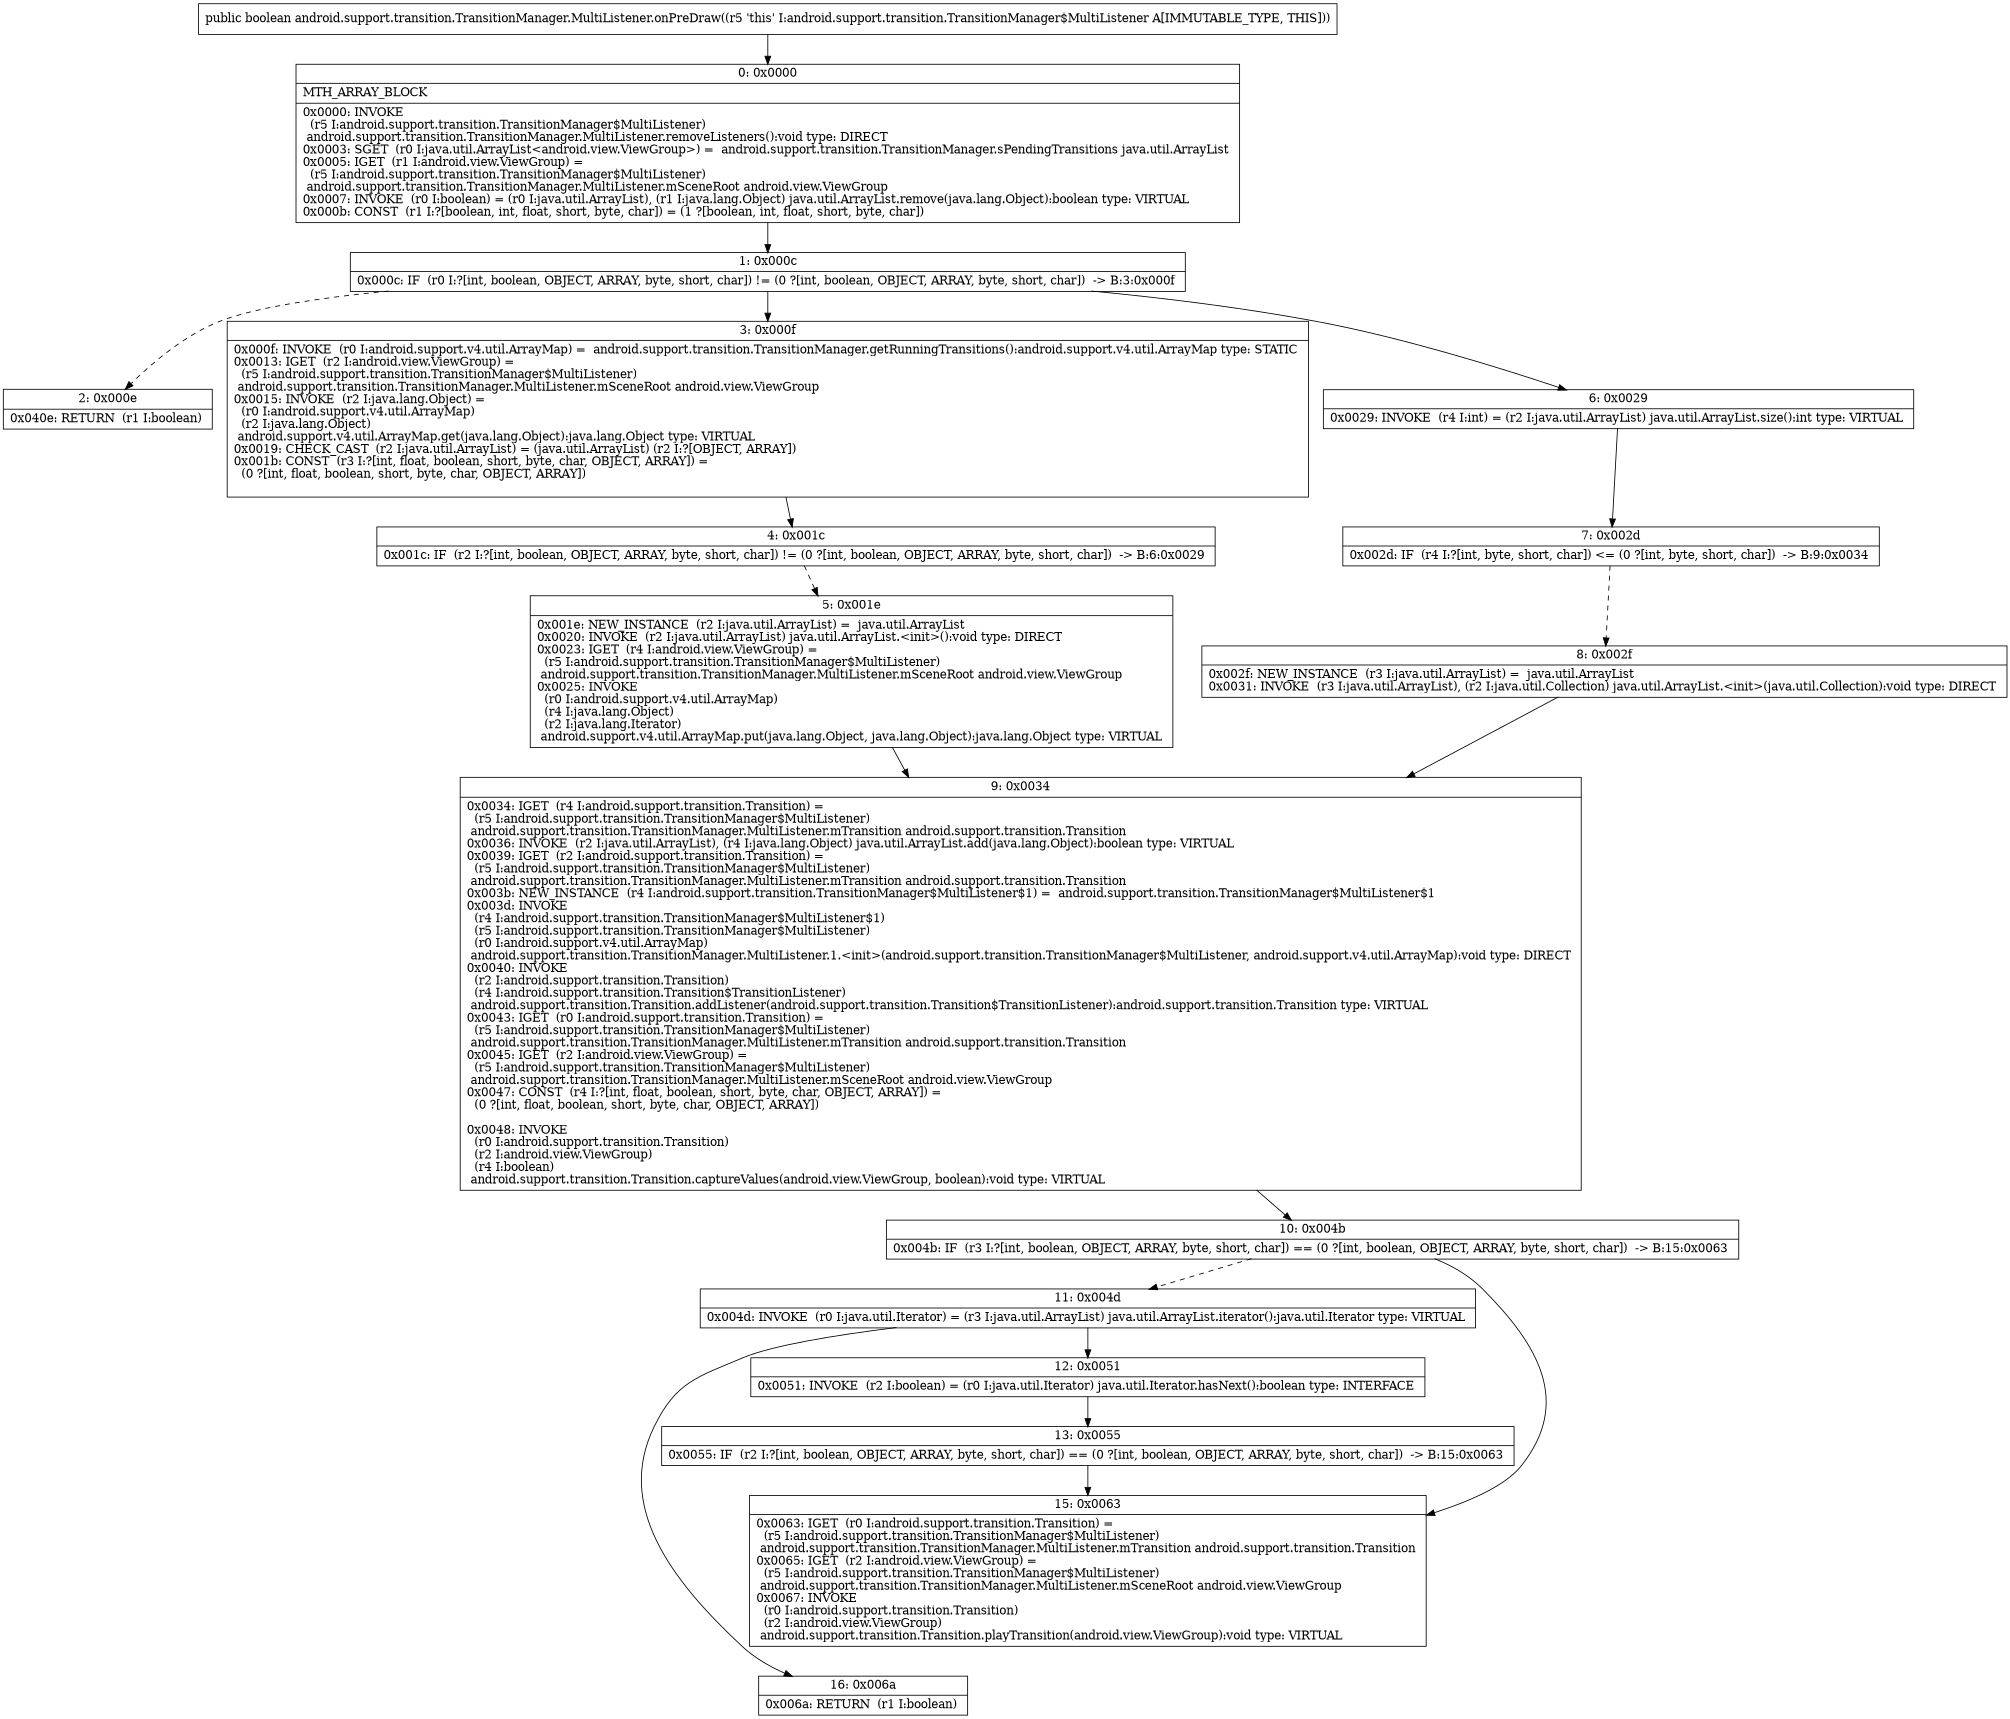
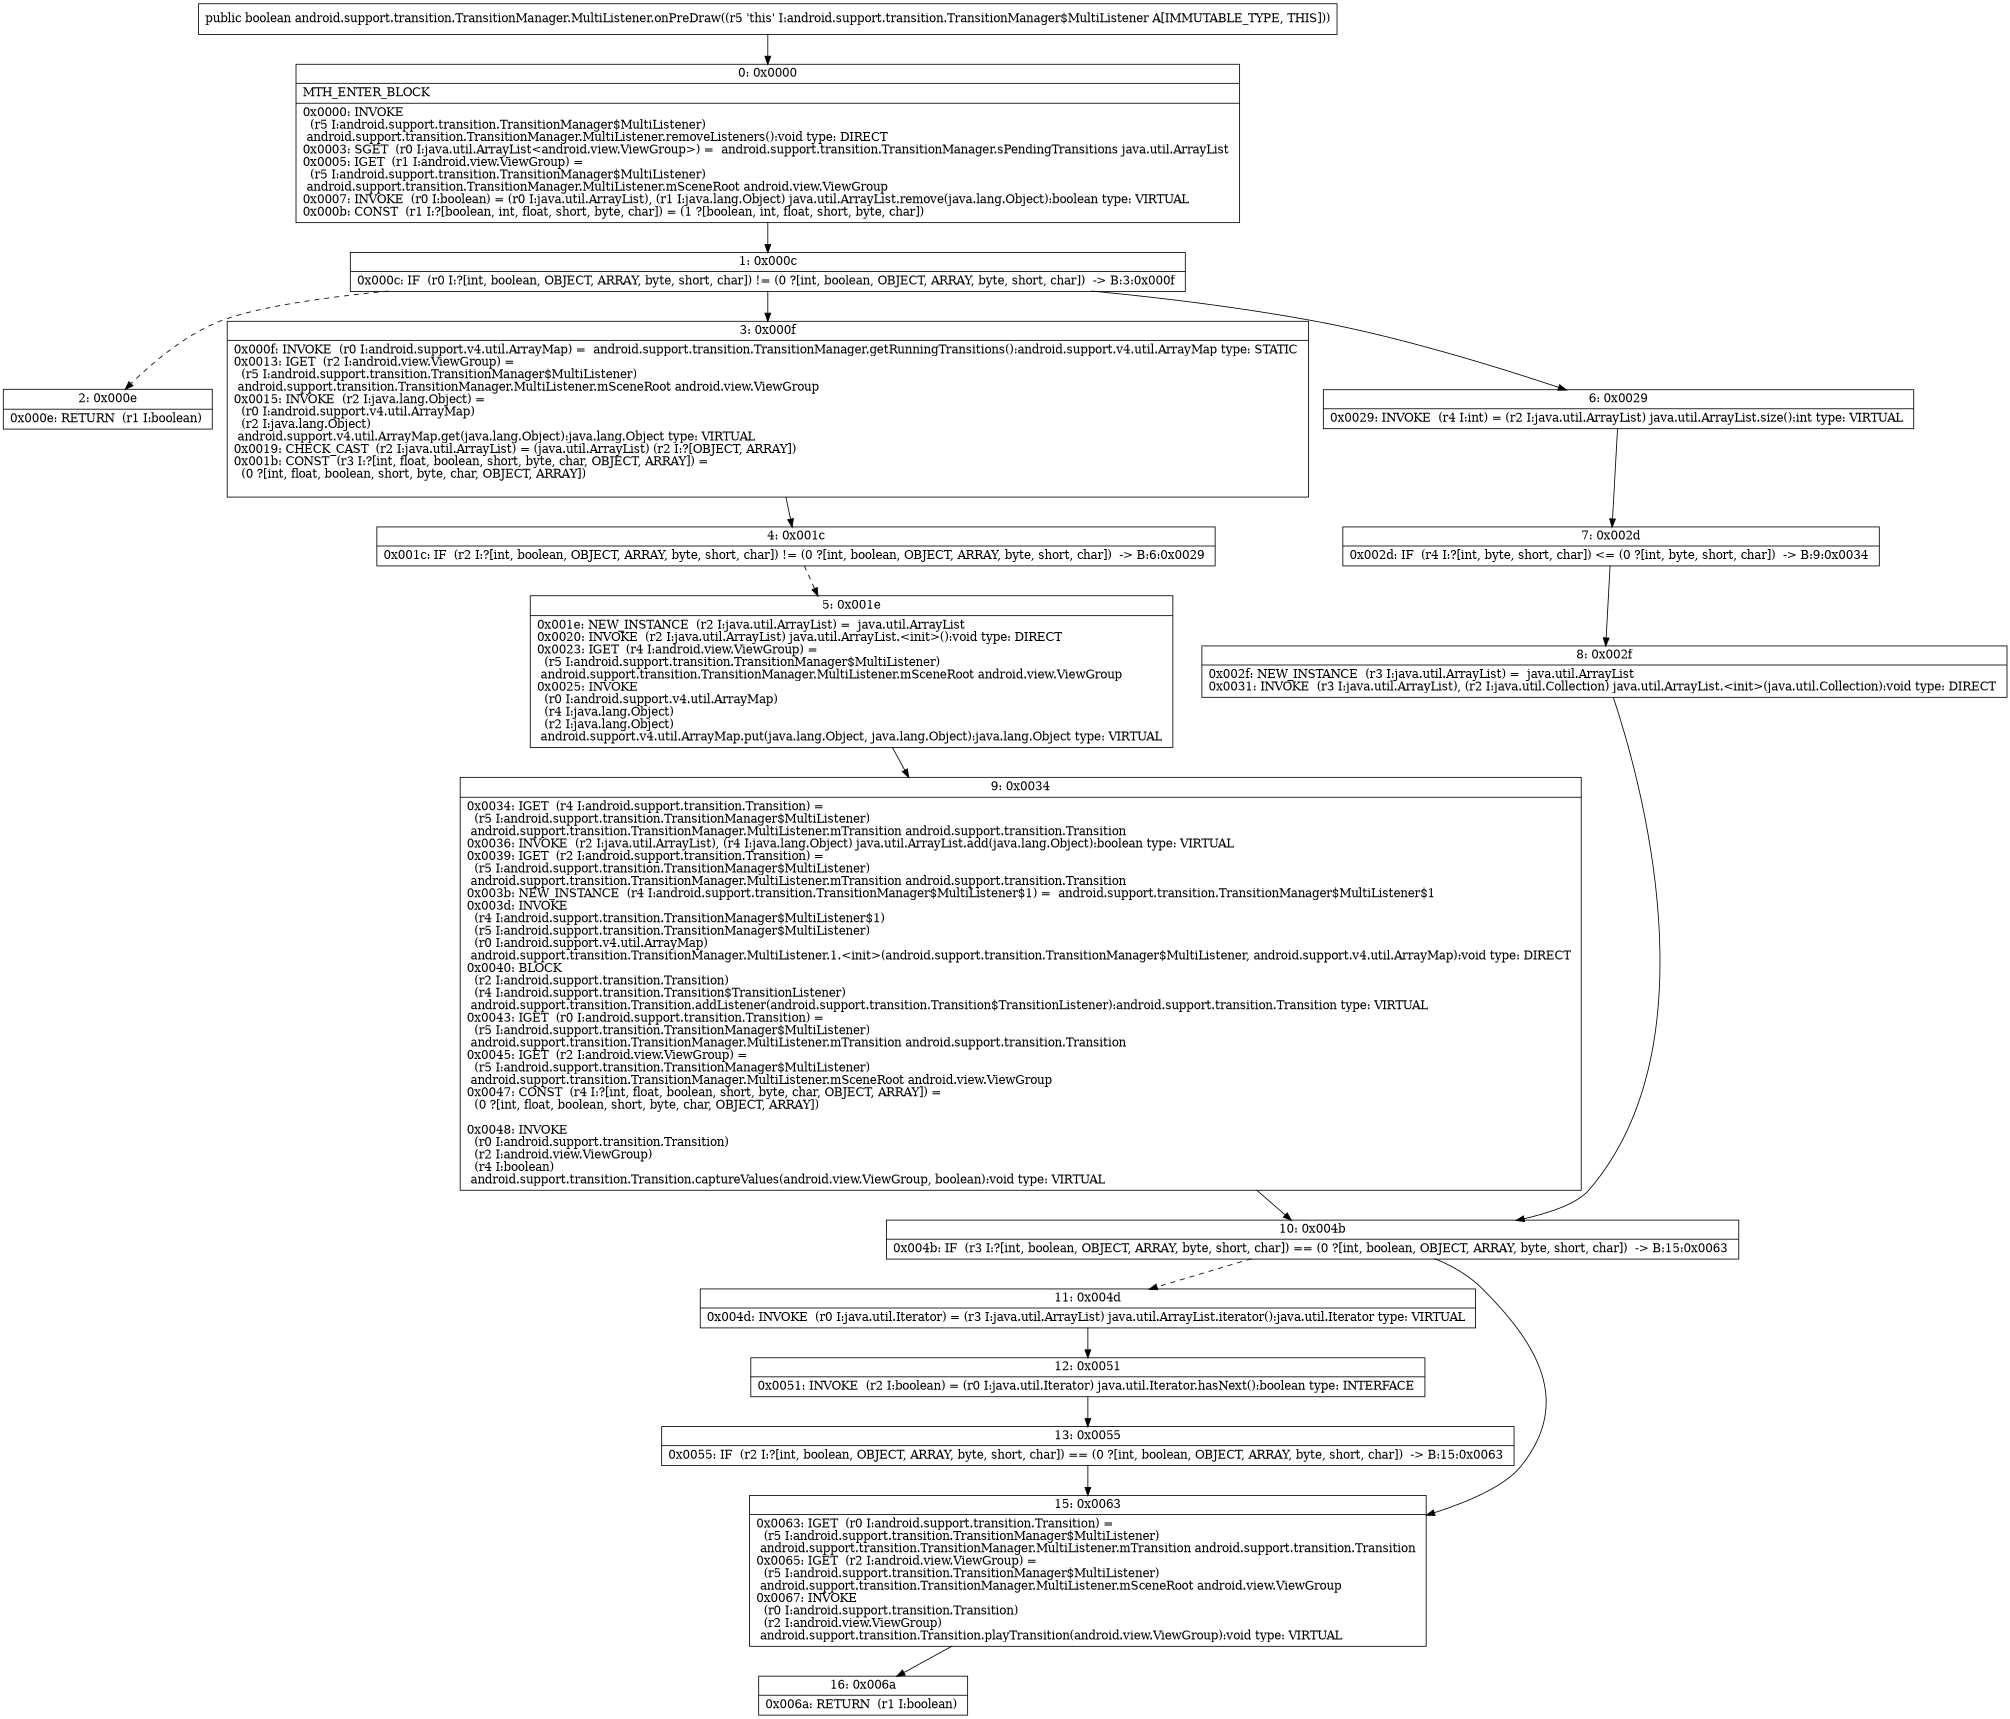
  digraph {
    node [shape=record]
-   n1 [label="{0\:\ 0x0000|MTH_ARRAY_BLOCK\l|0x0000: INVOKE  \l  (r5 I:android.support.transition.TransitionManager$MultiListener)\l android.support.transition.TransitionManager.MultiListener.removeListeners():void type: DIRECT \l0x0003: SGET  (r0 I:java.util.ArrayList\<android.view.ViewGroup\>) =  android.support.transition.TransitionManager.sPendingTransitions java.util.ArrayList \l0x0005: IGET  (r1 I:android.view.ViewGroup) = \l  (r5 I:android.support.transition.TransitionManager$MultiListener)\l android.support.transition.TransitionManager.MultiListener.mSceneRoot android.view.ViewGroup \l0x0007: INVOKE  (r0 I:boolean) = (r0 I:java.util.ArrayList), (r1 I:java.lang.Object) java.util.ArrayList.remove(java.lang.Object):boolean type: VIRTUAL \l0x000b: CONST  (r1 I:?[boolean, int, float, short, byte, char]) = (1 ?[boolean, int, float, short, byte, char]) \l}"]
+   n1 [label="{0\:\ 0x0000|MTH_ENTER_BLOCK\l|0x0000: INVOKE  \l  (r5 I:android.support.transition.TransitionManager$MultiListener)\l android.support.transition.TransitionManager.MultiListener.removeListeners():void type: DIRECT \l0x0003: SGET  (r0 I:java.util.ArrayList\<android.view.ViewGroup\>) =  android.support.transition.TransitionManager.sPendingTransitions java.util.ArrayList \l0x0005: IGET  (r1 I:android.view.ViewGroup) = \l  (r5 I:android.support.transition.TransitionManager$MultiListener)\l android.support.transition.TransitionManager.MultiListener.mSceneRoot android.view.ViewGroup \l0x0007: INVOKE  (r0 I:boolean) = (r0 I:java.util.ArrayList), (r1 I:java.lang.Object) java.util.ArrayList.remove(java.lang.Object):boolean type: VIRTUAL \l0x000b: CONST  (r1 I:?[boolean, int, float, short, byte, char]) = (1 ?[boolean, int, float, short, byte, char]) \l}"]
    n2 [label="{1\:\ 0x000c|0x000c: IF  (r0 I:?[int, boolean, OBJECT, ARRAY, byte, short, char]) != (0 ?[int, boolean, OBJECT, ARRAY, byte, short, char])  \-\> B:3:0x000f \l}"]
-   n3 [label="{2\:\ 0x000e|0x040e: RETURN  (r1 I:boolean) \l}"]
+   n3 [label="{2\:\ 0x000e|0x000e: RETURN  (r1 I:boolean) \l}"]
    n4 [label="{3\:\ 0x000f|0x000f: INVOKE  (r0 I:android.support.v4.util.ArrayMap) =  android.support.transition.TransitionManager.getRunningTransitions():android.support.v4.util.ArrayMap type: STATIC \l0x0013: IGET  (r2 I:android.view.ViewGroup) = \l  (r5 I:android.support.transition.TransitionManager$MultiListener)\l android.support.transition.TransitionManager.MultiListener.mSceneRoot android.view.ViewGroup \l0x0015: INVOKE  (r2 I:java.lang.Object) = \l  (r0 I:android.support.v4.util.ArrayMap)\l  (r2 I:java.lang.Object)\l android.support.v4.util.ArrayMap.get(java.lang.Object):java.lang.Object type: VIRTUAL \l0x0019: CHECK_CAST  (r2 I:java.util.ArrayList) = (java.util.ArrayList) (r2 I:?[OBJECT, ARRAY]) \l0x001b: CONST  (r3 I:?[int, float, boolean, short, byte, char, OBJECT, ARRAY]) = \l  (0 ?[int, float, boolean, short, byte, char, OBJECT, ARRAY])\l \l}"]
    n5 [label="{6\:\ 0x0029|0x0029: INVOKE  (r4 I:int) = (r2 I:java.util.ArrayList) java.util.ArrayList.size():int type: VIRTUAL \l}"]
    n6 [label="{4\:\ 0x001c|0x001c: IF  (r2 I:?[int, boolean, OBJECT, ARRAY, byte, short, char]) != (0 ?[int, boolean, OBJECT, ARRAY, byte, short, char])  \-\> B:6:0x0029 \l}"]
-   n7 [label="{5\:\ 0x001e|0x001e: NEW_INSTANCE  (r2 I:java.util.ArrayList) =  java.util.ArrayList \l0x0020: INVOKE  (r2 I:java.util.ArrayList) java.util.ArrayList.\<init\>():void type: DIRECT \l0x0023: IGET  (r4 I:android.view.ViewGroup) = \l  (r5 I:android.support.transition.TransitionManager$MultiListener)\l android.support.transition.TransitionManager.MultiListener.mSceneRoot android.view.ViewGroup \l0x0025: INVOKE  \l  (r0 I:android.support.v4.util.ArrayMap)\l  (r4 I:java.lang.Object)\l  (r2 I:java.lang.Iterator)\l android.support.v4.util.ArrayMap.put(java.lang.Object, java.lang.Object):java.lang.Object type: VIRTUAL \l}"]
-   n8 [label="{9\:\ 0x0034|0x0034: IGET  (r4 I:android.support.transition.Transition) = \l  (r5 I:android.support.transition.TransitionManager$MultiListener)\l android.support.transition.TransitionManager.MultiListener.mTransition android.support.transition.Transition \l0x0036: INVOKE  (r2 I:java.util.ArrayList), (r4 I:java.lang.Object) java.util.ArrayList.add(java.lang.Object):boolean type: VIRTUAL \l0x0039: IGET  (r2 I:android.support.transition.Transition) = \l  (r5 I:android.support.transition.TransitionManager$MultiListener)\l android.support.transition.TransitionManager.MultiListener.mTransition android.support.transition.Transition \l0x003b: NEW_INSTANCE  (r4 I:android.support.transition.TransitionManager$MultiListener$1) =  android.support.transition.TransitionManager$MultiListener$1 \l0x003d: INVOKE  \l  (r4 I:android.support.transition.TransitionManager$MultiListener$1)\l  (r5 I:android.support.transition.TransitionManager$MultiListener)\l  (r0 I:android.support.v4.util.ArrayMap)\l android.support.transition.TransitionManager.MultiListener.1.\<init\>(android.support.transition.TransitionManager$MultiListener, android.support.v4.util.ArrayMap):void type: DIRECT \l0x0040: INVOKE  \l  (r2 I:android.support.transition.Transition)\l  (r4 I:android.support.transition.Transition$TransitionListener)\l android.support.transition.Transition.addListener(android.support.transition.Transition$TransitionListener):android.support.transition.Transition type: VIRTUAL \l0x0043: IGET  (r0 I:android.support.transition.Transition) = \l  (r5 I:android.support.transition.TransitionManager$MultiListener)\l android.support.transition.TransitionManager.MultiListener.mTransition android.support.transition.Transition \l0x0045: IGET  (r2 I:android.view.ViewGroup) = \l  (r5 I:android.support.transition.TransitionManager$MultiListener)\l android.support.transition.TransitionManager.MultiListener.mSceneRoot android.view.ViewGroup \l0x0047: CONST  (r4 I:?[int, float, boolean, short, byte, char, OBJECT, ARRAY]) = \l  (0 ?[int, float, boolean, short, byte, char, OBJECT, ARRAY])\l \l0x0048: INVOKE  \l  (r0 I:android.support.transition.Transition)\l  (r2 I:android.view.ViewGroup)\l  (r4 I:boolean)\l android.support.transition.Transition.captureValues(android.view.ViewGroup, boolean):void type: VIRTUAL \l}"]
+   n7 [label="{5\:\ 0x001e|0x001e: NEW_INSTANCE  (r2 I:java.util.ArrayList) =  java.util.ArrayList \l0x0020: INVOKE  (r2 I:java.util.ArrayList) java.util.ArrayList.\<init\>():void type: DIRECT \l0x0023: IGET  (r4 I:android.view.ViewGroup) = \l  (r5 I:android.support.transition.TransitionManager$MultiListener)\l android.support.transition.TransitionManager.MultiListener.mSceneRoot android.view.ViewGroup \l0x0025: INVOKE  \l  (r0 I:android.support.v4.util.ArrayMap)\l  (r4 I:java.lang.Object)\l  (r2 I:java.lang.Object)\l android.support.v4.util.ArrayMap.put(java.lang.Object, java.lang.Object):java.lang.Object type: VIRTUAL \l}"]
+   n8 [label="{9\:\ 0x0034|0x0034: IGET  (r4 I:android.support.transition.Transition) = \l  (r5 I:android.support.transition.TransitionManager$MultiListener)\l android.support.transition.TransitionManager.MultiListener.mTransition android.support.transition.Transition \l0x0036: INVOKE  (r2 I:java.util.ArrayList), (r4 I:java.lang.Object) java.util.ArrayList.add(java.lang.Object):boolean type: VIRTUAL \l0x0039: IGET  (r2 I:android.support.transition.Transition) = \l  (r5 I:android.support.transition.TransitionManager$MultiListener)\l android.support.transition.TransitionManager.MultiListener.mTransition android.support.transition.Transition \l0x003b: NEW_INSTANCE  (r4 I:android.support.transition.TransitionManager$MultiListener$1) =  android.support.transition.TransitionManager$MultiListener$1 \l0x003d: INVOKE  \l  (r4 I:android.support.transition.TransitionManager$MultiListener$1)\l  (r5 I:android.support.transition.TransitionManager$MultiListener)\l  (r0 I:android.support.v4.util.ArrayMap)\l android.support.transition.TransitionManager.MultiListener.1.\<init\>(android.support.transition.TransitionManager$MultiListener, android.support.v4.util.ArrayMap):void type: DIRECT \l0x0040: BLOCK  \l  (r2 I:android.support.transition.Transition)\l  (r4 I:android.support.transition.Transition$TransitionListener)\l android.support.transition.Transition.addListener(android.support.transition.Transition$TransitionListener):android.support.transition.Transition type: VIRTUAL \l0x0043: IGET  (r0 I:android.support.transition.Transition) = \l  (r5 I:android.support.transition.TransitionManager$MultiListener)\l android.support.transition.TransitionManager.MultiListener.mTransition android.support.transition.Transition \l0x0045: IGET  (r2 I:android.view.ViewGroup) = \l  (r5 I:android.support.transition.TransitionManager$MultiListener)\l android.support.transition.TransitionManager.MultiListener.mSceneRoot android.view.ViewGroup \l0x0047: CONST  (r4 I:?[int, float, boolean, short, byte, char, OBJECT, ARRAY]) = \l  (0 ?[int, float, boolean, short, byte, char, OBJECT, ARRAY])\l \l0x0048: INVOKE  \l  (r0 I:android.support.transition.Transition)\l  (r2 I:android.view.ViewGroup)\l  (r4 I:boolean)\l android.support.transition.Transition.captureValues(android.view.ViewGroup, boolean):void type: VIRTUAL \l}"]
    n9 [label="{7\:\ 0x002d|0x002d: IF  (r4 I:?[int, byte, short, char]) \<= (0 ?[int, byte, short, char])  \-\> B:9:0x0034 \l}"]
    n10 [label="{10\:\ 0x004b|0x004b: IF  (r3 I:?[int, boolean, OBJECT, ARRAY, byte, short, char]) == (0 ?[int, boolean, OBJECT, ARRAY, byte, short, char])  \-\> B:15:0x0063 \l}"]
    n11 [label="{8\:\ 0x002f|0x002f: NEW_INSTANCE  (r3 I:java.util.ArrayList) =  java.util.ArrayList \l0x0031: INVOKE  (r3 I:java.util.ArrayList), (r2 I:java.util.Collection) java.util.ArrayList.\<init\>(java.util.Collection):void type: DIRECT \l}"]
    n12 [label="{11\:\ 0x004d|0x004d: INVOKE  (r0 I:java.util.Iterator) = (r3 I:java.util.ArrayList) java.util.ArrayList.iterator():java.util.Iterator type: VIRTUAL \l}"]
    n13 [label="{15\:\ 0x0063|0x0063: IGET  (r0 I:android.support.transition.Transition) = \l  (r5 I:android.support.transition.TransitionManager$MultiListener)\l android.support.transition.TransitionManager.MultiListener.mTransition android.support.transition.Transition \l0x0065: IGET  (r2 I:android.view.ViewGroup) = \l  (r5 I:android.support.transition.TransitionManager$MultiListener)\l android.support.transition.TransitionManager.MultiListener.mSceneRoot android.view.ViewGroup \l0x0067: INVOKE  \l  (r0 I:android.support.transition.Transition)\l  (r2 I:android.view.ViewGroup)\l android.support.transition.Transition.playTransition(android.view.ViewGroup):void type: VIRTUAL \l}"]
    n14 [label="{12\:\ 0x0051|0x0051: INVOKE  (r2 I:boolean) = (r0 I:java.util.Iterator) java.util.Iterator.hasNext():boolean type: INTERFACE \l}"]
    n15 [label="{16\:\ 0x006a|0x006a: RETURN  (r1 I:boolean) \l}"]
    n16 [label="{13\:\ 0x0055|0x0055: IF  (r2 I:?[int, boolean, OBJECT, ARRAY, byte, short, char]) == (0 ?[int, boolean, OBJECT, ARRAY, byte, short, char])  \-\> B:15:0x0063 \l}"]
    n17 [label="{public boolean android.support.transition.TransitionManager.MultiListener.onPreDraw((r5 'this' I:android.support.transition.TransitionManager$MultiListener A[IMMUTABLE_TYPE, THIS])) }"]
    n1 -> n2
    n2 -> n3 [style=dashed]
    n2 -> n4
    n2 -> n5
    n4 -> n6
    n5 -> n9
    n6 -> n7 [style=dashed]
    n7 -> n8
    n8 -> n10
-   n9 -> n11 [style=dashed]
+   n9 -> n11 [style=solid]
    n10 -> n12 [style=dashed]
    n10 -> n13
-   n11 -> n8
+   n11 -> n10
    n12 -> n14
-   n12 -> n15
+   n13 -> n15
    n14 -> n16
    n16 -> n13
    n17 -> n1
  }
